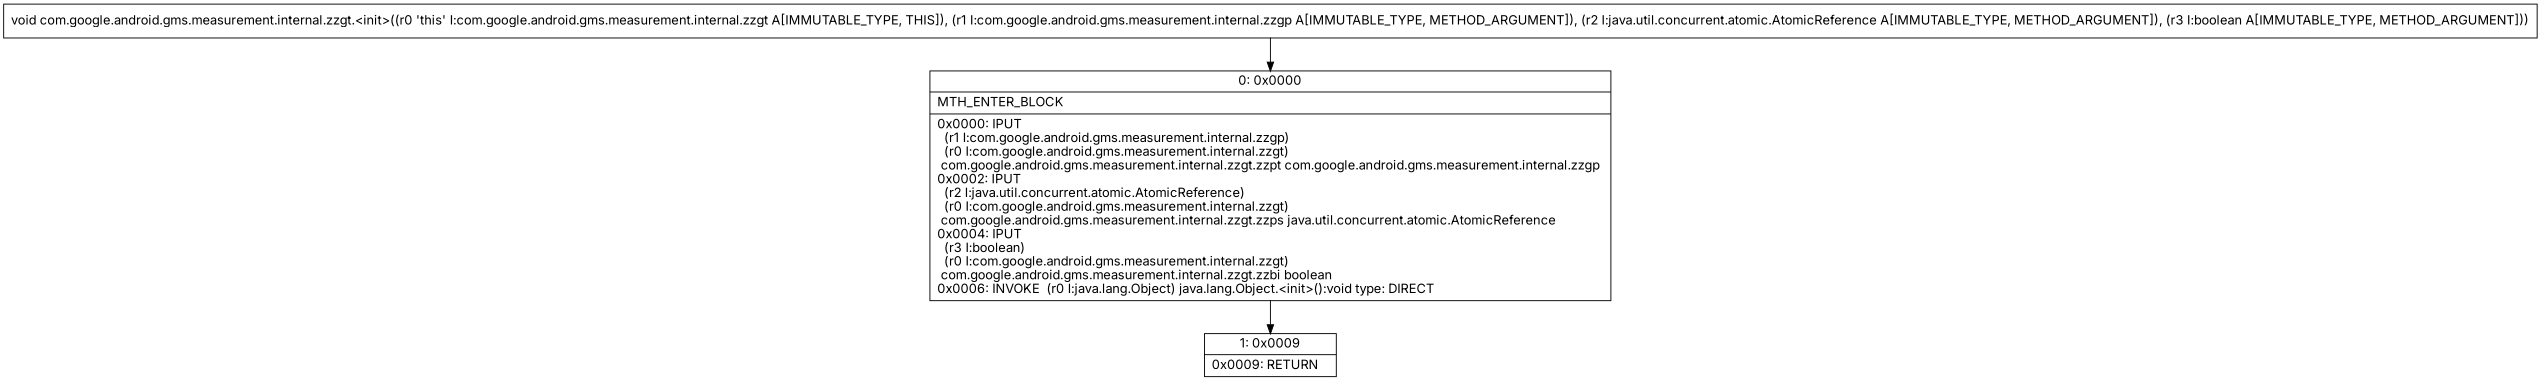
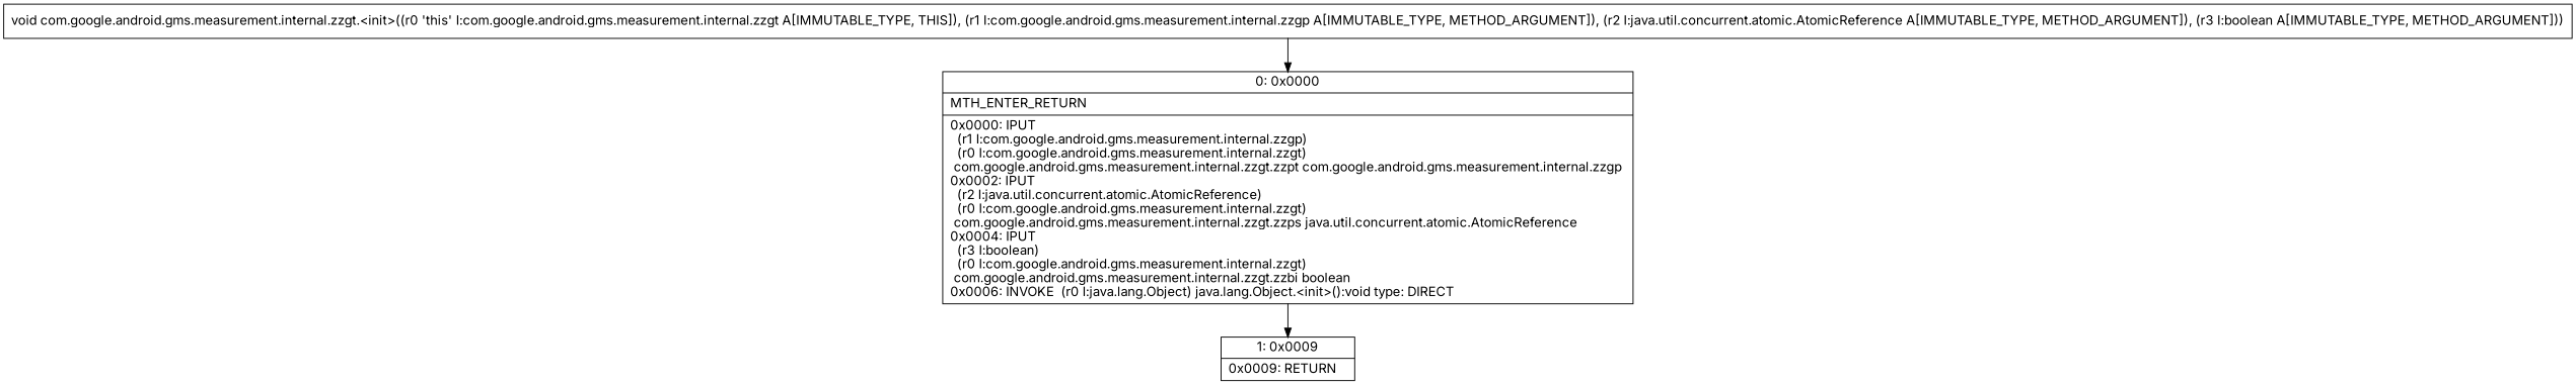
  digraph {
    fontname=Inter
    node [shape=record fontname=Inter]
    edge [fontname=Inter]
-   n1 [label="{0\:\ 0x0000|MTH_ENTER_BLOCK\l|0x0000: IPUT  \l  (r1 I:com.google.android.gms.measurement.internal.zzgp)\l  (r0 I:com.google.android.gms.measurement.internal.zzgt)\l com.google.android.gms.measurement.internal.zzgt.zzpt com.google.android.gms.measurement.internal.zzgp \l0x0002: IPUT  \l  (r2 I:java.util.concurrent.atomic.AtomicReference)\l  (r0 I:com.google.android.gms.measurement.internal.zzgt)\l com.google.android.gms.measurement.internal.zzgt.zzps java.util.concurrent.atomic.AtomicReference \l0x0004: IPUT  \l  (r3 I:boolean)\l  (r0 I:com.google.android.gms.measurement.internal.zzgt)\l com.google.android.gms.measurement.internal.zzgt.zzbi boolean \l0x0006: INVOKE  (r0 I:java.lang.Object) java.lang.Object.\<init\>():void type: DIRECT \l}"]
+   n1 [label="{0\:\ 0x0000|MTH_ENTER_RETURN\l|0x0000: IPUT  \l  (r1 I:com.google.android.gms.measurement.internal.zzgp)\l  (r0 I:com.google.android.gms.measurement.internal.zzgt)\l com.google.android.gms.measurement.internal.zzgt.zzpt com.google.android.gms.measurement.internal.zzgp \l0x0002: IPUT  \l  (r2 I:java.util.concurrent.atomic.AtomicReference)\l  (r0 I:com.google.android.gms.measurement.internal.zzgt)\l com.google.android.gms.measurement.internal.zzgt.zzps java.util.concurrent.atomic.AtomicReference \l0x0004: IPUT  \l  (r3 I:boolean)\l  (r0 I:com.google.android.gms.measurement.internal.zzgt)\l com.google.android.gms.measurement.internal.zzgt.zzbi boolean \l0x0006: INVOKE  (r0 I:java.lang.Object) java.lang.Object.\<init\>():void type: DIRECT \l}"]
    n2 [label="{1\:\ 0x0009|0x0009: RETURN   \l}"]
    n3 [label="{void com.google.android.gms.measurement.internal.zzgt.\<init\>((r0 'this' I:com.google.android.gms.measurement.internal.zzgt A[IMMUTABLE_TYPE, THIS]), (r1 I:com.google.android.gms.measurement.internal.zzgp A[IMMUTABLE_TYPE, METHOD_ARGUMENT]), (r2 I:java.util.concurrent.atomic.AtomicReference A[IMMUTABLE_TYPE, METHOD_ARGUMENT]), (r3 I:boolean A[IMMUTABLE_TYPE, METHOD_ARGUMENT])) }"]
    n1 -> n2
    n3 -> n1
  }
